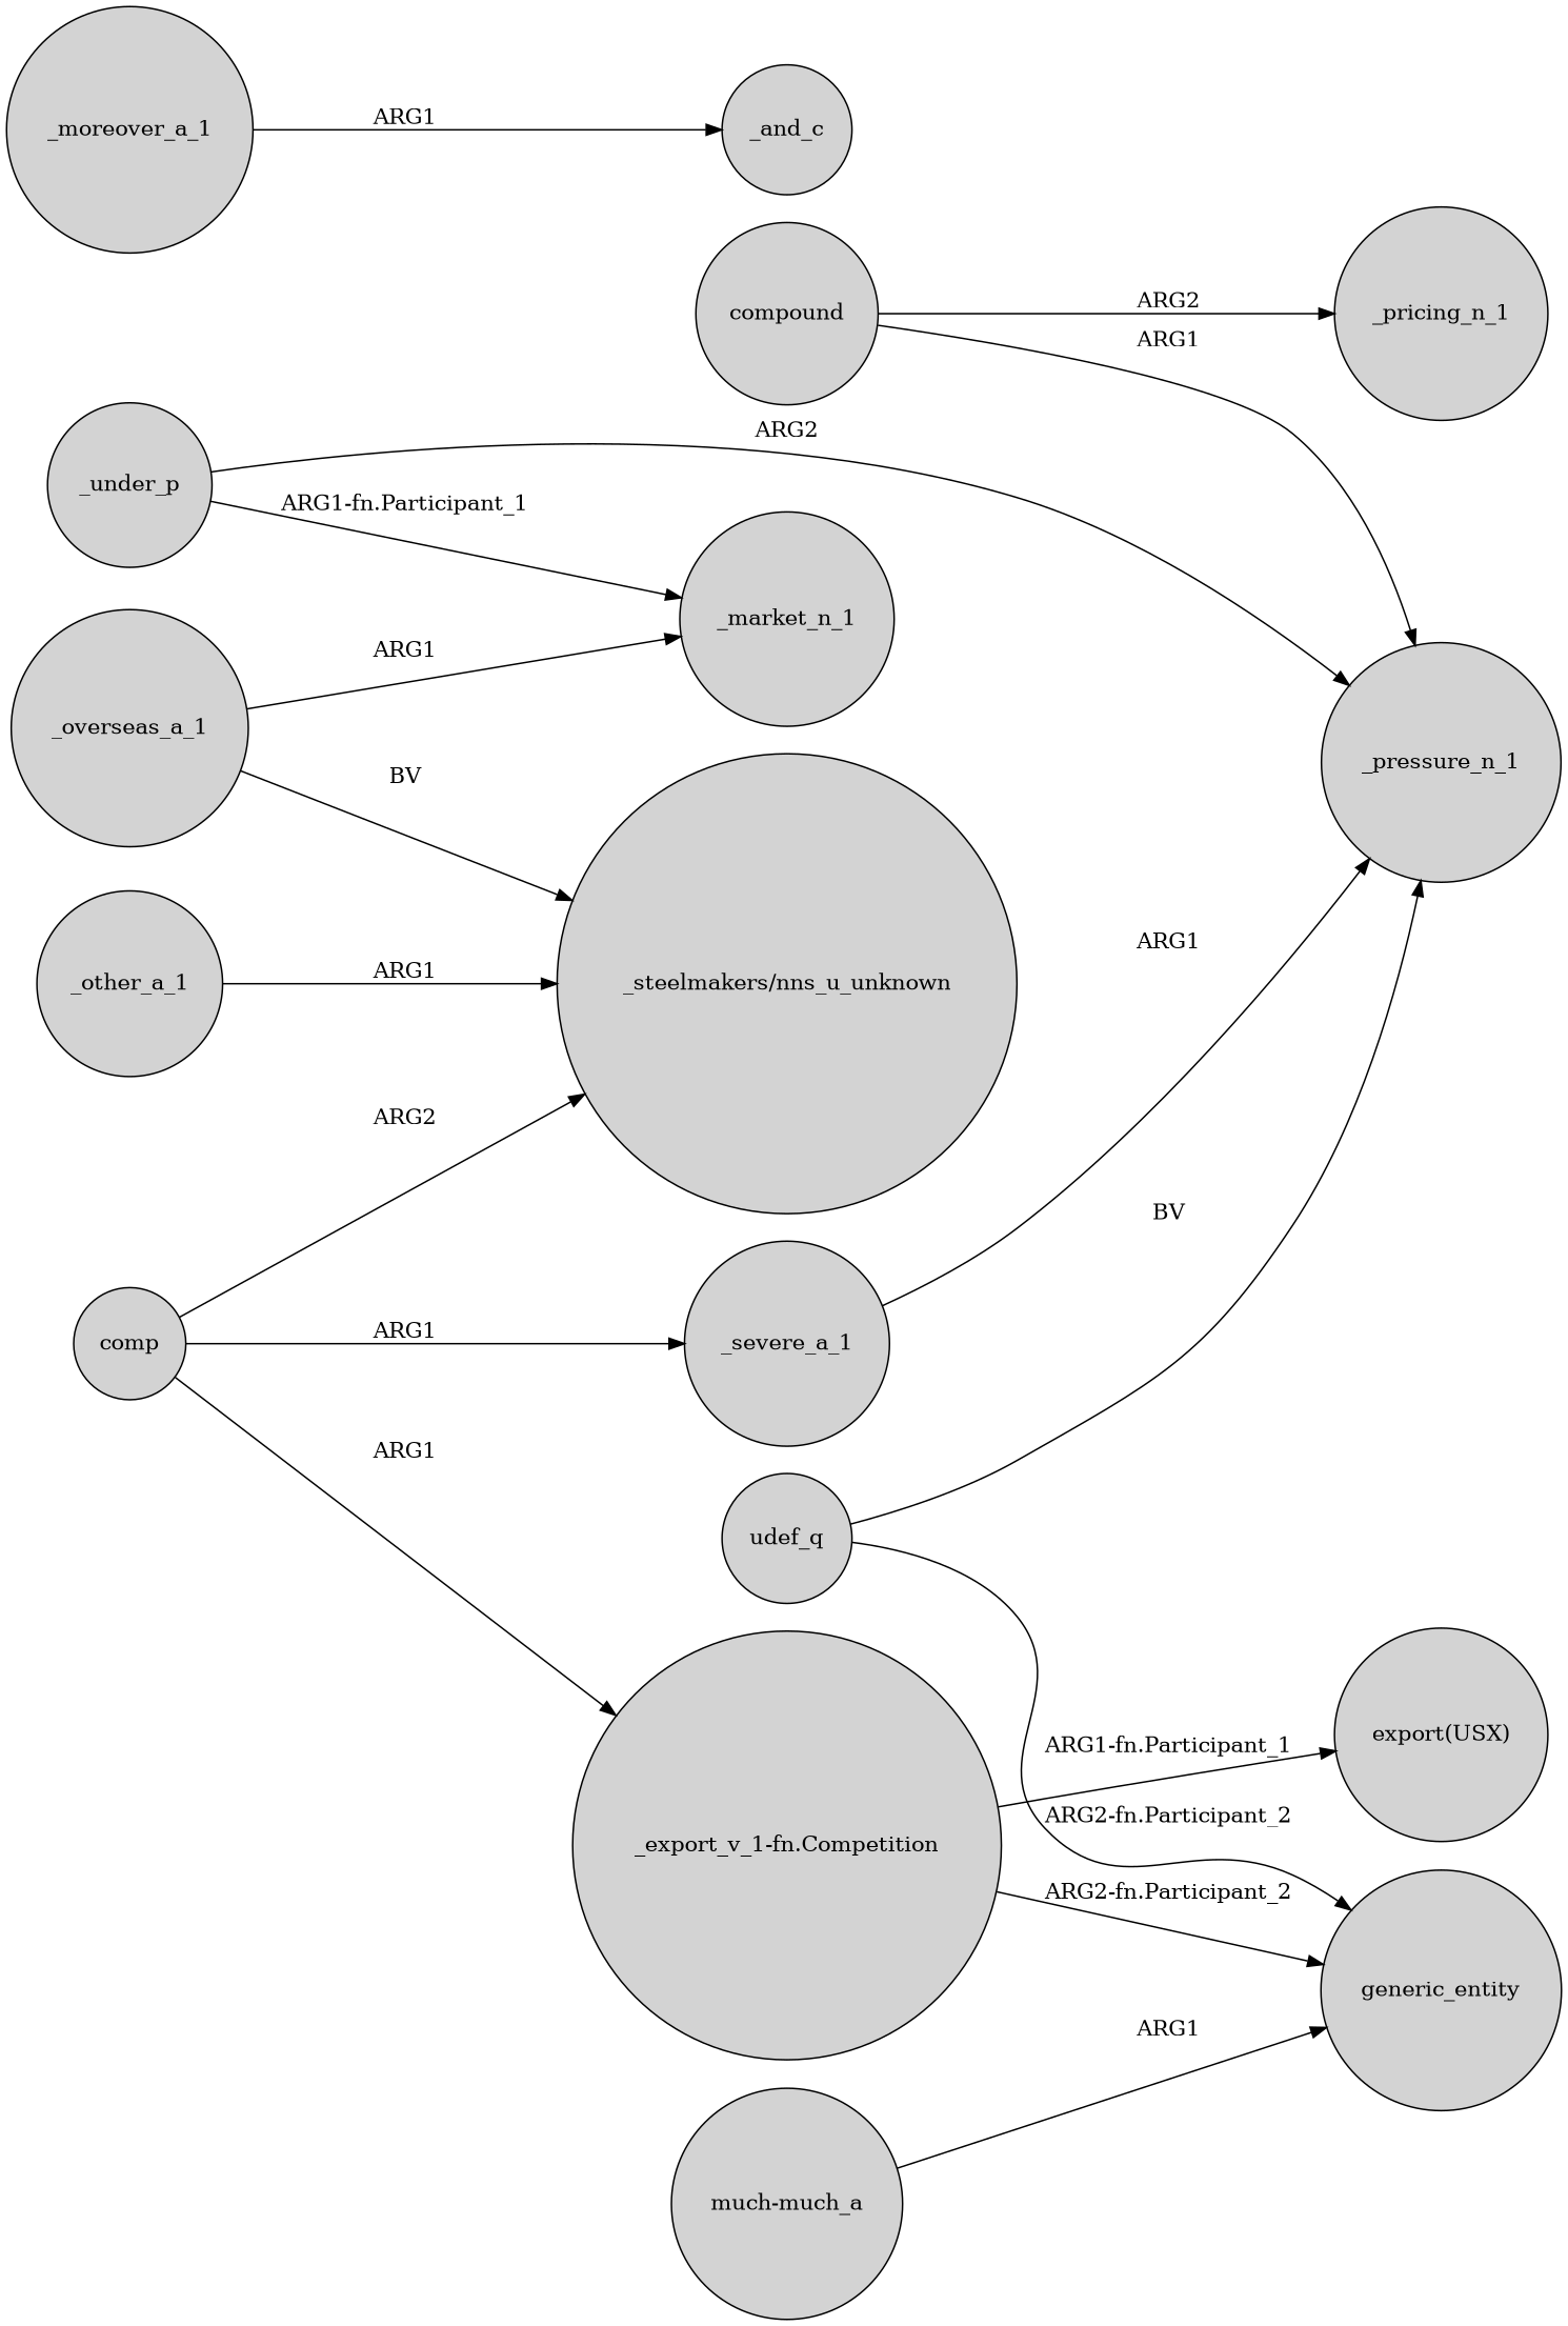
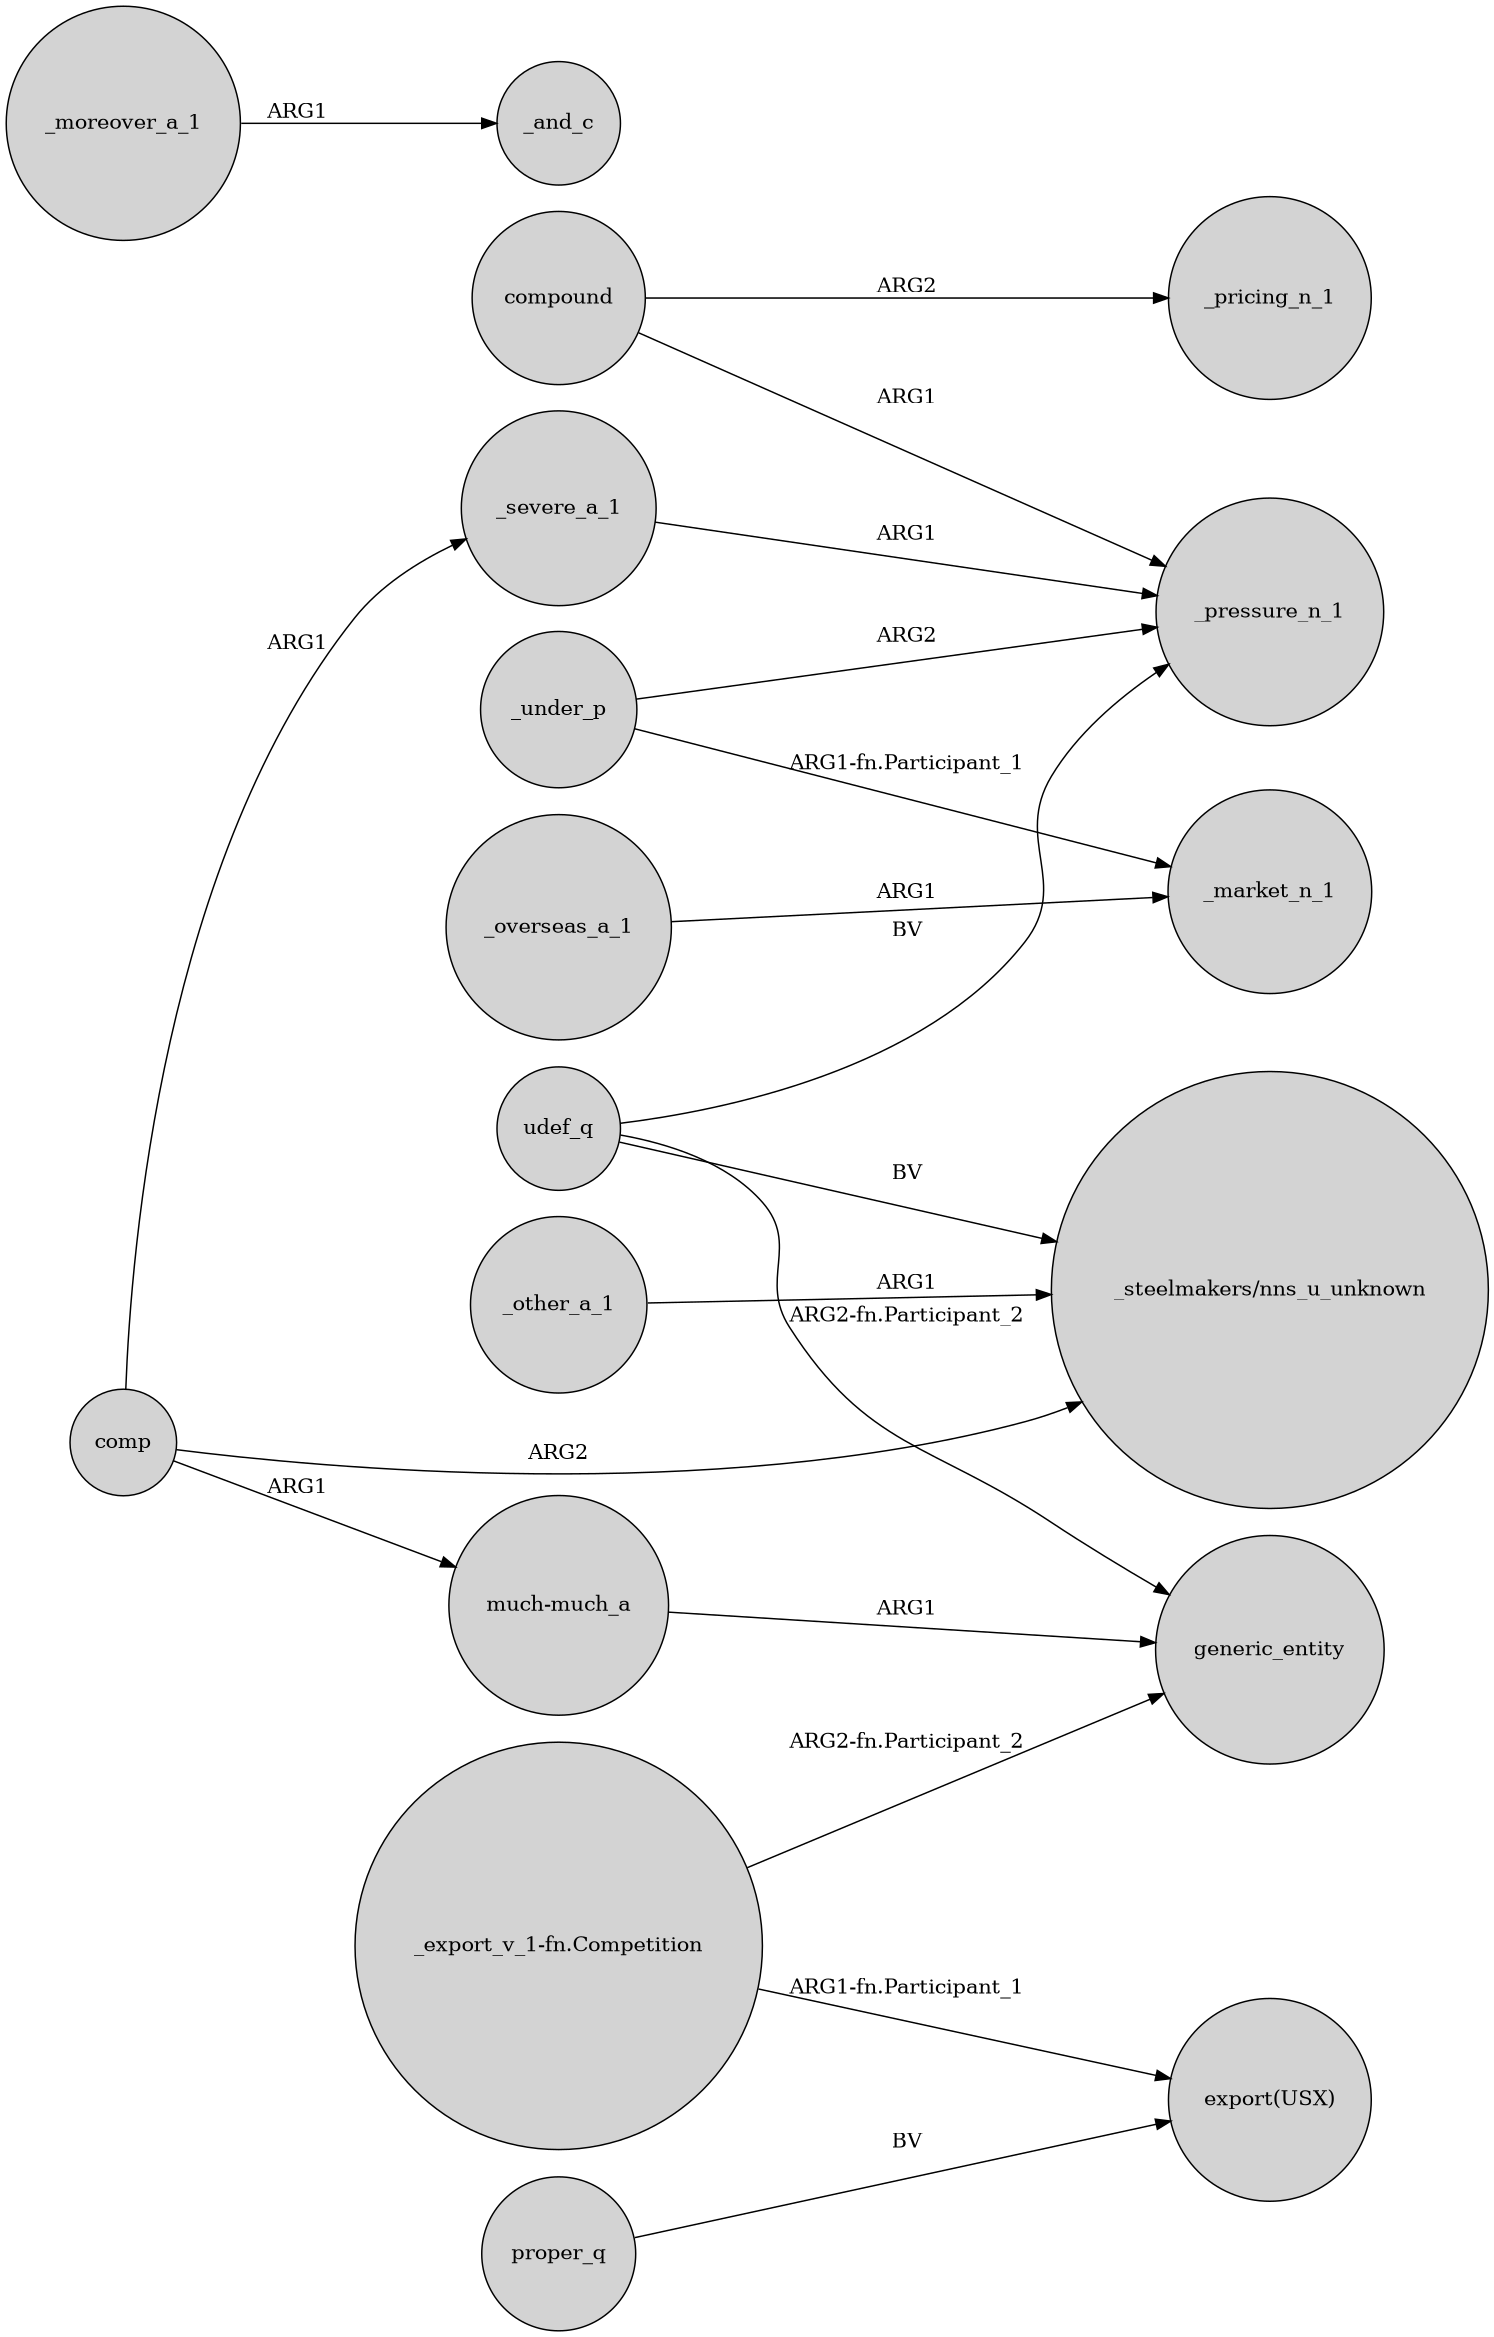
  digraph {
    rankdir=LR
    node [shape=circle style=filled]
    compound
    _pricing_n_1
    _pressure_n_1
    _under_p
    _market_n_1
    _other_a_1
    "_steelmakers/nns_u_unknown"
    n8 [label="export(USX)"]
    "_export_v_1-fn.Competition"
    generic_entity
    udef_q
    comp
    _severe_a_1
    n14 [label="much-much_a"]
    _moreover_a_1
    _and_c
+   proper_q
    _overseas_a_1
    compound -> _pricing_n_1 [label=ARG2]
    compound -> _pressure_n_1 [label=ARG1]
    _under_p -> _pressure_n_1 [label=ARG2]
    _under_p -> _market_n_1 [label="ARG1-fn.Participant_1"]
    _other_a_1 -> "_steelmakers/nns_u_unknown" [label=ARG1]
    "_export_v_1-fn.Competition" -> n8 [label="ARG1-fn.Participant_1"]
    "_export_v_1-fn.Competition" -> generic_entity [label="ARG2-fn.Participant_2"]
    udef_q -> _pressure_n_1 [label=BV]
-   _overseas_a_1 -> "_steelmakers/nns_u_unknown" [label=BV]
+   udef_q -> "_steelmakers/nns_u_unknown" [label=BV]
    udef_q -> generic_entity [label="ARG2-fn.Participant_2"]
    comp -> "_steelmakers/nns_u_unknown" [label=ARG2]
    comp -> _severe_a_1 [label=ARG1]
-   comp -> "_export_v_1-fn.Competition" [label=ARG1]
+   comp -> n14 [label=ARG1]
    _severe_a_1 -> _pressure_n_1 [label=ARG1]
    n14 -> generic_entity [label=ARG1]
    _moreover_a_1 -> _and_c [label=ARG1]
+   proper_q -> n8 [label=BV]
    _overseas_a_1 -> _market_n_1 [label=ARG1]
  }
